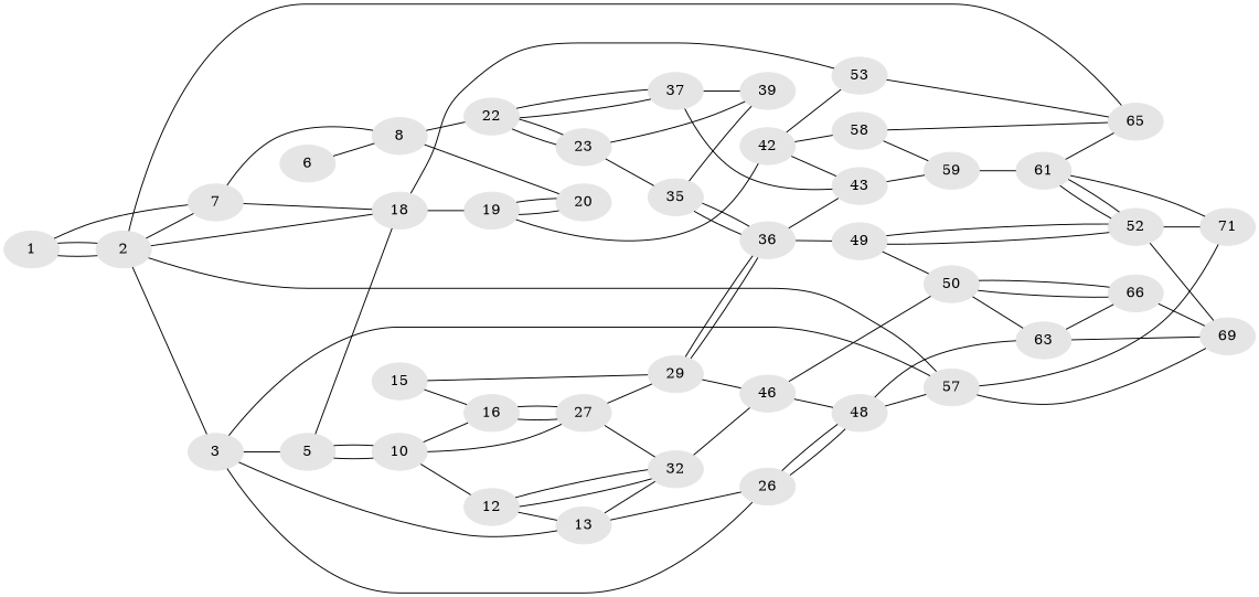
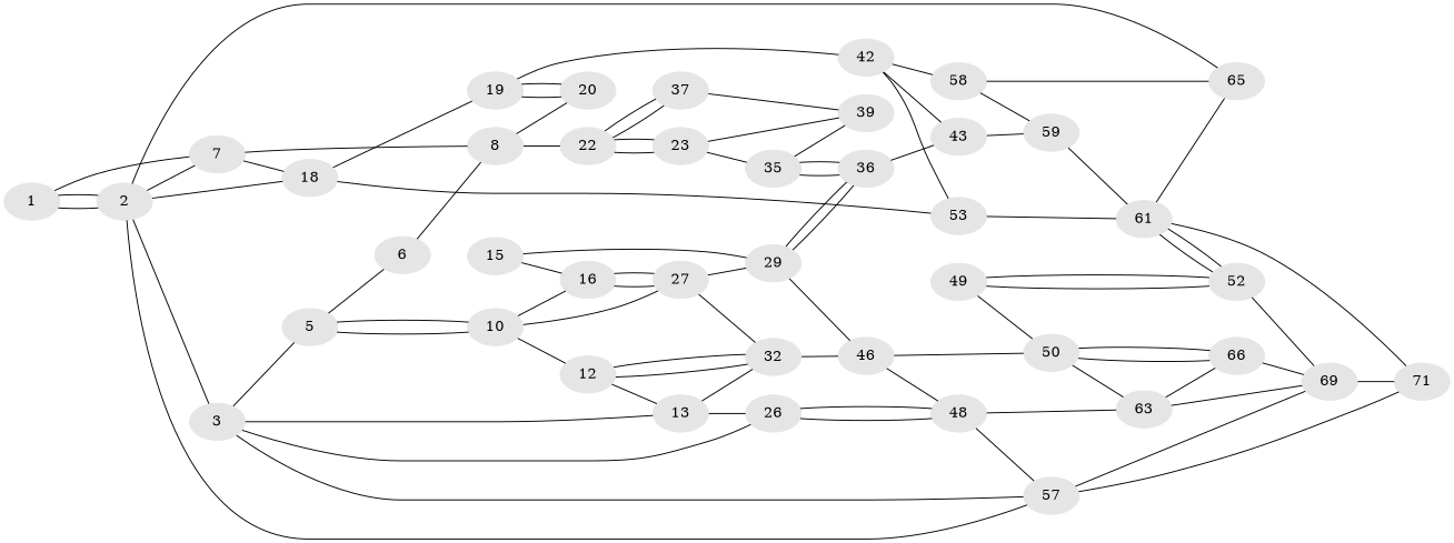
  graph {
    rankdir=LR
    node [color=gray90 style=filled]
    2 [super="+55"]
    1
    7 [super="+17"]
    3 [super="+4"]
    18 [super="+52"]
    57 [super="+72"]
    65 [super="+73"]
    8 [super="+21"]
    5
    13 [super="+25"]
    26
    19 [super="+41"]
    53
    69 [super="+70"]
    71
    6 [super="+9"]
    10 [super="+11"]
    32 [super="+33"]
    48 [super="+56"]
    12
    16
    27 [super="+31"]
    20
    22
    23 [super="+34"]
    37 [super="+38"]
    29 [super="+30"]
    46 [super="+47"]
    15 [super="+28"]
    35
    39
    36 [super="+45"]
    42 [super="+54"]
    43 [super="+44"]
    58 [super="+64"]
    63 [super="+67"]
    49
    50 [super="+51"]
    59 [super="+60"]
    n40 [label=52 super="+68"]
    61 [super="+74"]
    66
    2 -- 7
    2 -- 3
    2 -- 18
    2 -- 57
    2 -- 65
    1 -- 2
    1 -- 2
    1 -- 7
    7 -- 18
    7 -- 8
    3 -- 57
    3 -- 5
    3 -- 13
    3 -- 26
    18 -- 19
    18 -- 53
    57 -- 69
    57 -- 71
    8 -- 20
    8 -- 22
-   5 -- 18
+   5 -- 6
    5 -- 10
    5 -- 10
    13 -- 26
    13 -- 32
    26 -- 48
    26 -- 48
    19 -- 20
    19 -- 20
    19 -- 42
-   53 -- 65
+   53 -- 61
    6 -- 8
    10 -- 12
    10 -- 16
    10 -- 27
    32 -- 46
    48 -- 57
    48 -- 63
    12 -- 13
    12 -- 32
    12 -- 32
    16 -- 27
    16 -- 27
    27 -- 32
    27 -- 29
    22 -- 23
    22 -- 23
    22 -- 37
    22 -- 37
    23 -- 35
    23 -- 39
    37 -- 39
-   37 -- 43
    29 -- 46
    29 -- 36
    29 -- 36
    46 -- 48
    46 -- 50
    15 -- 16
    15 -- 29
    35 -- 39
    35 -- 36
    35 -- 36
    36 -- 43
-   36 -- 49
    42 -- 53
    42 -- 43
    42 -- 58
    43 -- 59
    58 -- 65
    58 -- 59 [weight=2]
    63 -- 69
    63 -- 66
    49 -- 50
    49 -- n40
    49 -- n40
    50 -- 63
    50 -- 66
    50 -- 66
    59 -- 61
    n40 -- 69
-   n40 -- 71
+   69 -- 71
    61 -- 65
    61 -- 71
    61 -- n40
    61 -- n40
    66 -- 69
  }
